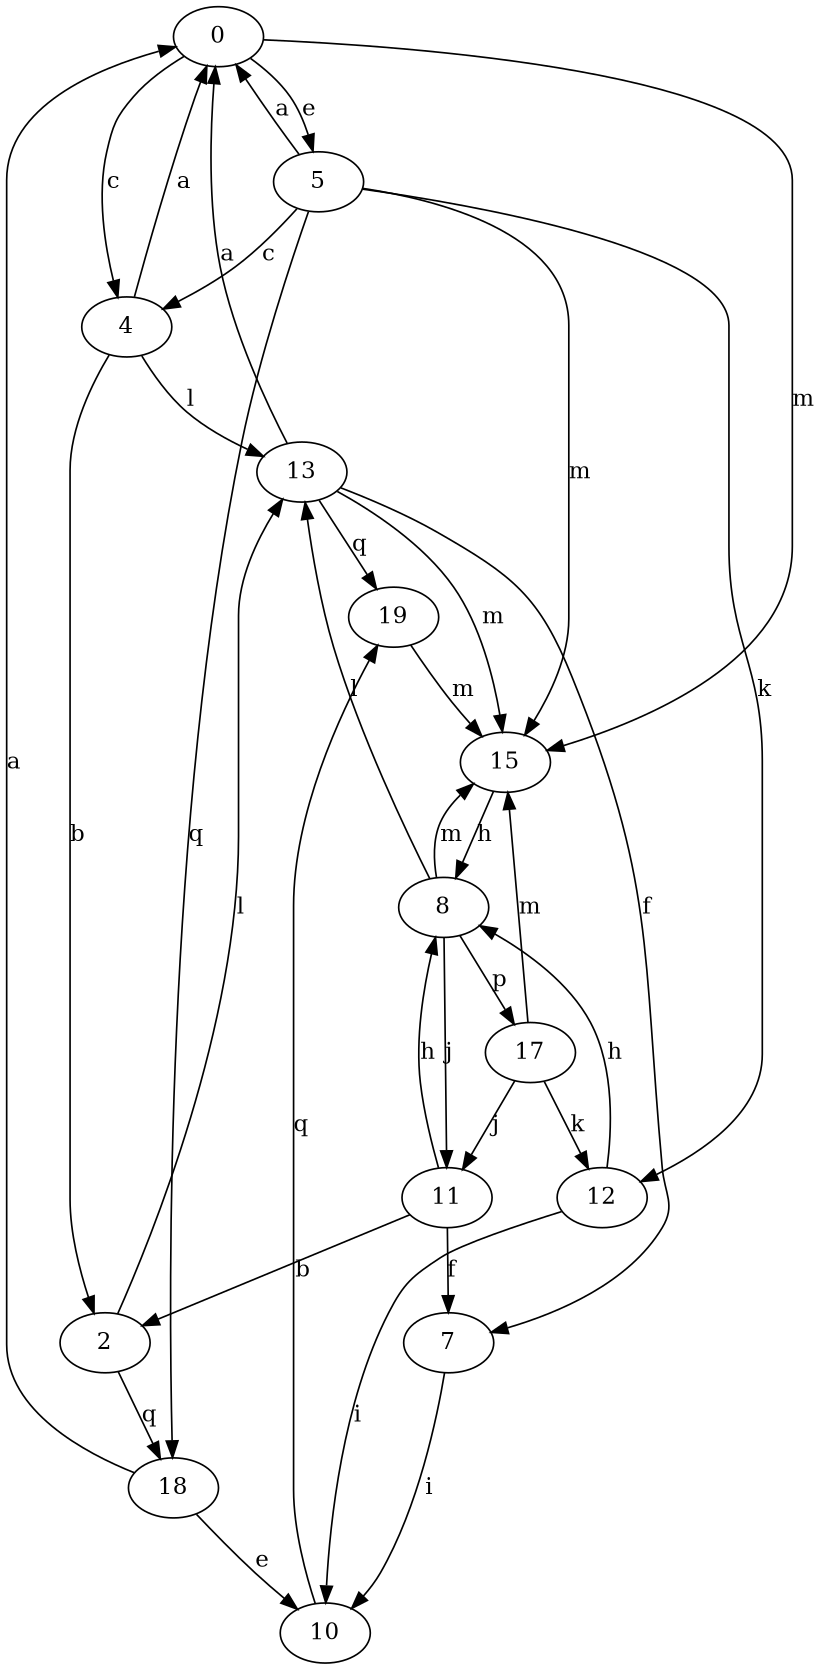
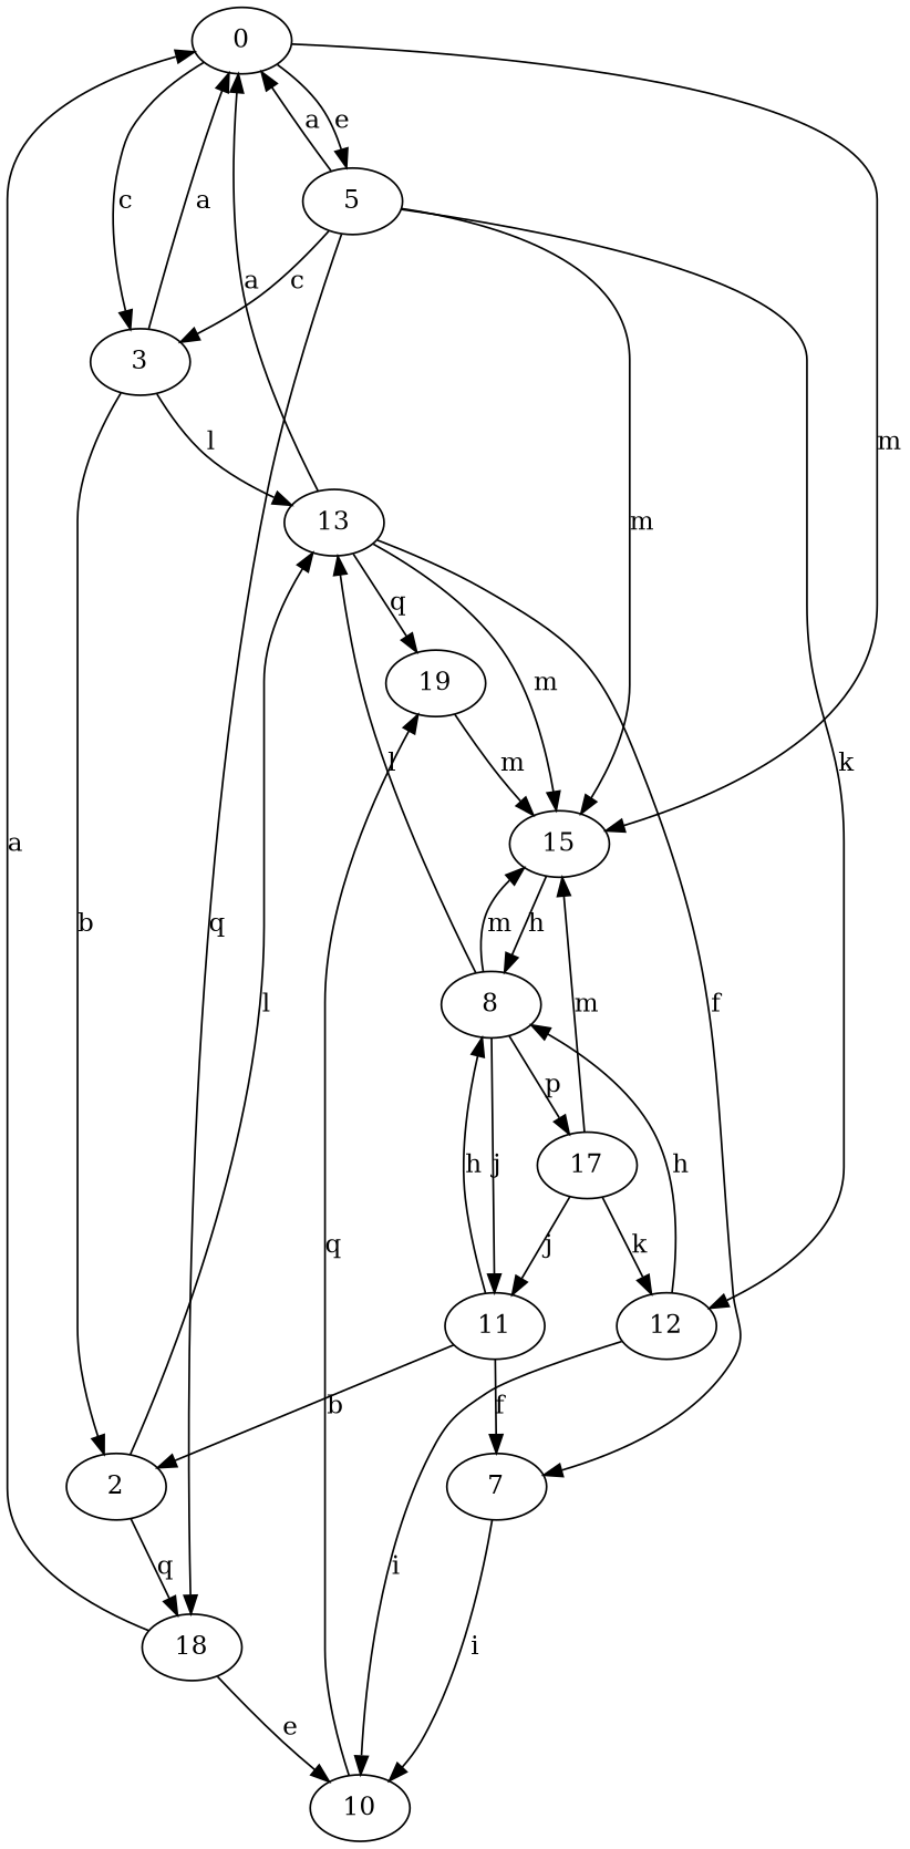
  strict digraph {
    0
-   3 [label=4]
+   3
    5
    15
    2
    13
    18
    12
    8
    7
    19
    10
    11
    17
    0 -> 3 [label=c]
    0 -> 5 [label=e]
    0 -> 15 [label=m]
    3 -> 0 [label=a]
    3 -> 2 [label=b]
    3 -> 13 [label=l]
    5 -> 0 [label=a]
    5 -> 3 [label=c]
    5 -> 15 [label=m]
    5 -> 18 [label=q]
    5 -> 12 [label=k]
    15 -> 8 [label=h]
    2 -> 13 [label=l]
    2 -> 18 [label=q]
    13 -> 0 [label=a]
    13 -> 15 [label=m]
    13 -> 7 [label=f]
    13 -> 19 [label=q]
    18 -> 0 [label=a]
    18 -> 10 [label=e]
    12 -> 8 [label=h]
    12 -> 10 [label=i]
    8 -> 15 [label=m]
    8 -> 13 [label=l]
    8 -> 11 [label=j]
    8 -> 17 [label=p]
    7 -> 10 [label=i]
    19 -> 15 [label=m]
    10 -> 19 [label=q]
    11 -> 2 [label=b]
    11 -> 8 [label=h]
    11 -> 7 [label=f]
    17 -> 15 [label=m]
    17 -> 12 [label=k]
    17 -> 11 [label=j]
  }
